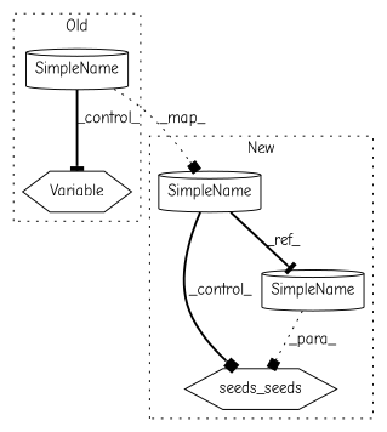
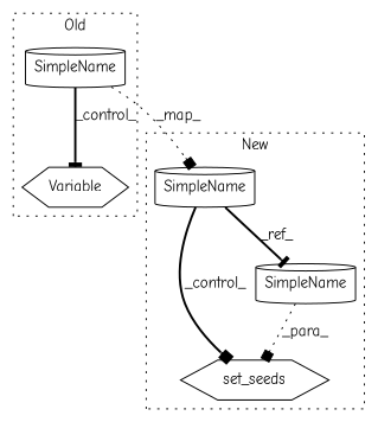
  digraph {
    fontname="Comic Neue"
    node [a=42 l=4 shape=cylinder fontname="Comic Neue"]
    edge [style=bold arrowhead=box fontname="Comic Neue"]
    n1 [a=32 l="9,1" label=Variable s="9594,9622" shape=hexagon]
    n2 [l=1 label=SimpleName s=8310]
-   n3 [a=32 l="10,1" label=seeds_seeds s="8432,8446" shape=hexagon]
+   n3 [a=32 l="10,1" label=set_seeds s="8432,8446" shape=hexagon]
    n4 [label=SimpleName s=8406]
    n5 [label=SimpleName s=8442]
    subgraph cluster_1 {
      label=Old
      style=dotted
      n1
      n2
    }
    subgraph cluster_2 {
      label=New
      style=dotted
      n3
      n4
      n5
    }
    n2 -> n1 [label=_control_ arrowhead=tee]
    n2 -> n4 [label=_map_ style=dotted]
    n4 -> n3 [label=_control_]
    n4 -> n5 [label=_ref_ arrowhead=tee]
    n5 -> n3 [label=_para_ style=dotted]
  }
